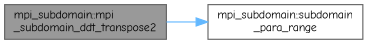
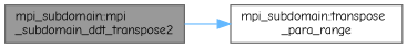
  digraph {
    rankdir=LR
    fontname="Comic Neue"
    node [fontname="Comic Neue" fontsize=10 shape=box style=filled]
    n1 [color=gray40 fillcolor=grey60 fontcolor=black height=0.2 label="mpi_subdomain::mpi\l_subdomain_ddt_transpose2" width=0.4]
-   n2 [color=grey40 fillcolor=white height=0.2 label="mpi_subdomain::subdomain\l_para_range" width=0.4]
+   n2 [color=grey40 fillcolor=white height=0.2 label="mpi_subdomain::transpose\l_para_range" width=0.4]
    n1 -> n2 [color=steelblue1 fontname="Comic Neue" fontsize=10 labelfontname=Helvetica labelfontsize=10 style=solid]
  }
